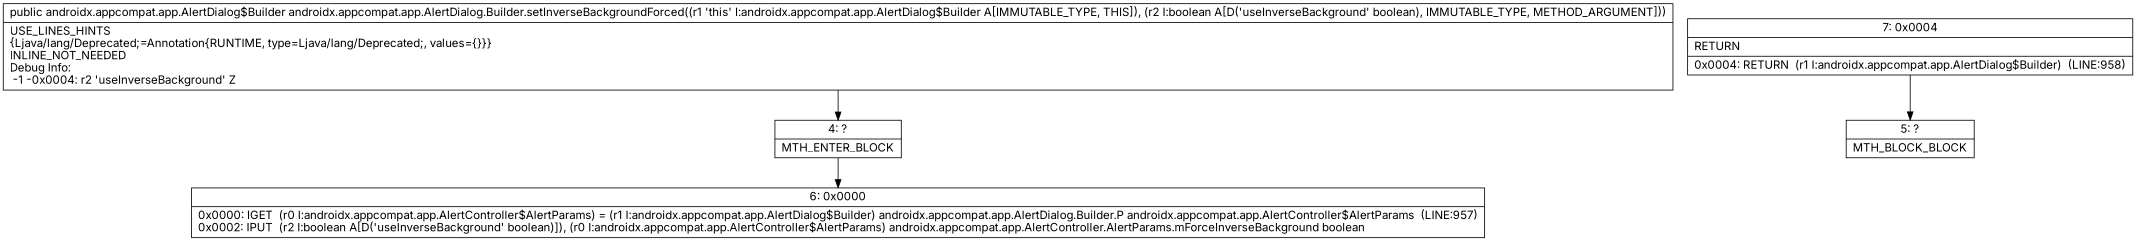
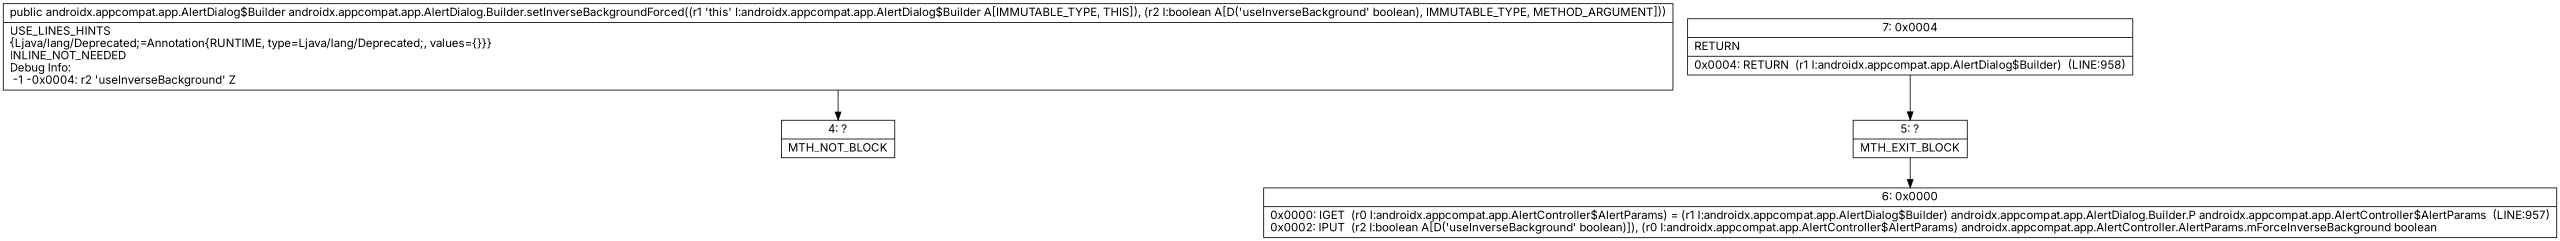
  digraph {
    fontname=Inter
    node [fontname=Inter shape=record]
    edge [fontname=Inter]
-   n1 [label="{4\:\ ?|MTH_ENTER_BLOCK\l}"]
+   n1 [label="{4\:\ ?|MTH_NOT_BLOCK\l}"]
    n2 [label="{6\:\ 0x0000|0x0000: IGET  (r0 I:androidx.appcompat.app.AlertController$AlertParams) = (r1 I:androidx.appcompat.app.AlertDialog$Builder) androidx.appcompat.app.AlertDialog.Builder.P androidx.appcompat.app.AlertController$AlertParams  (LINE:957)\l0x0002: IPUT  (r2 I:boolean A[D('useInverseBackground' boolean)]), (r0 I:androidx.appcompat.app.AlertController$AlertParams) androidx.appcompat.app.AlertController.AlertParams.mForceInverseBackground boolean \l}"]
    n3 [label="{7\:\ 0x0004|RETURN\l|0x0004: RETURN  (r1 I:androidx.appcompat.app.AlertDialog$Builder)  (LINE:958)\l}"]
-   n4 [label="{5\:\ ?|MTH_BLOCK_BLOCK\l}"]
+   n4 [label="{5\:\ ?|MTH_EXIT_BLOCK\l}"]
    n5 [label="{public androidx.appcompat.app.AlertDialog$Builder androidx.appcompat.app.AlertDialog.Builder.setInverseBackgroundForced((r1 'this' I:androidx.appcompat.app.AlertDialog$Builder A[IMMUTABLE_TYPE, THIS]), (r2 I:boolean A[D('useInverseBackground' boolean), IMMUTABLE_TYPE, METHOD_ARGUMENT]))  | USE_LINES_HINTS\l\{Ljava\/lang\/Deprecated;=Annotation\{RUNTIME, type=Ljava\/lang\/Deprecated;, values=\{\}\}\}\lINLINE_NOT_NEEDED\lDebug Info:\l  \-1 \-0x0004: r2 'useInverseBackground' Z\l}"]
-   n1 -> n2
+   n4 -> n2
    n3 -> n4
    n5 -> n1
  }
